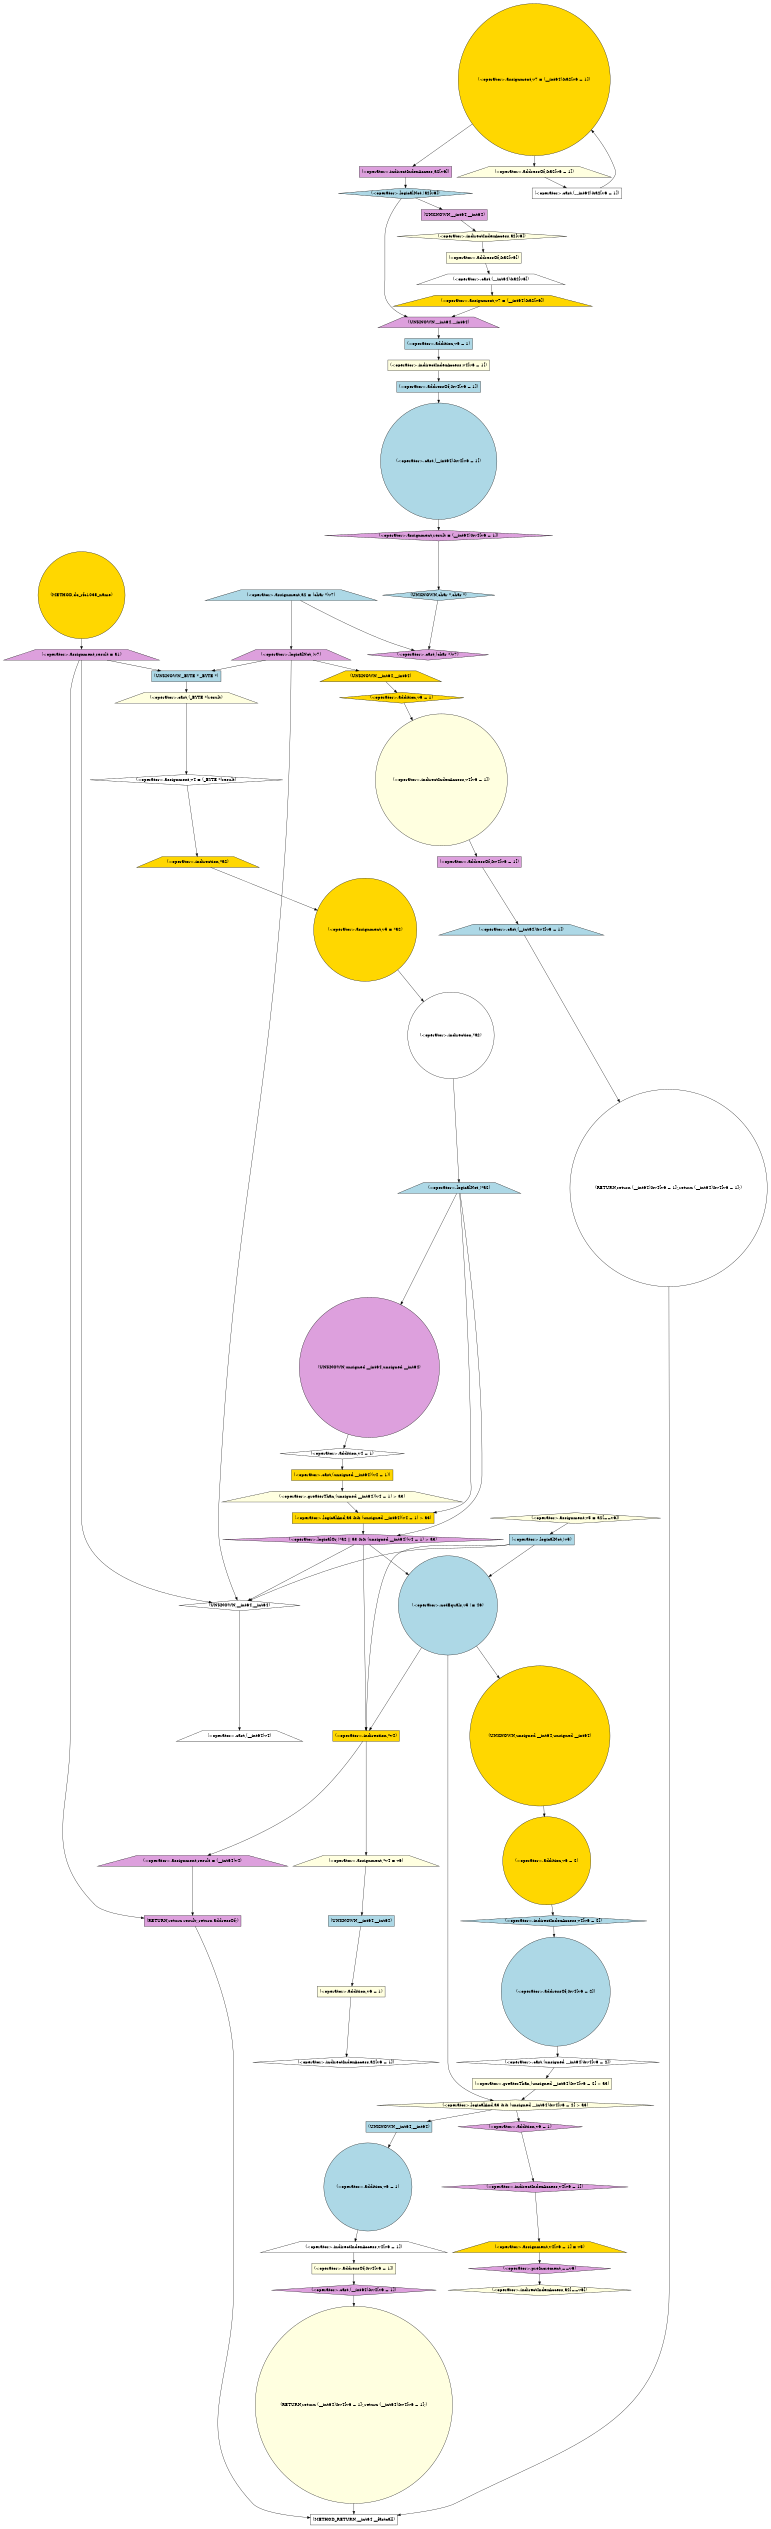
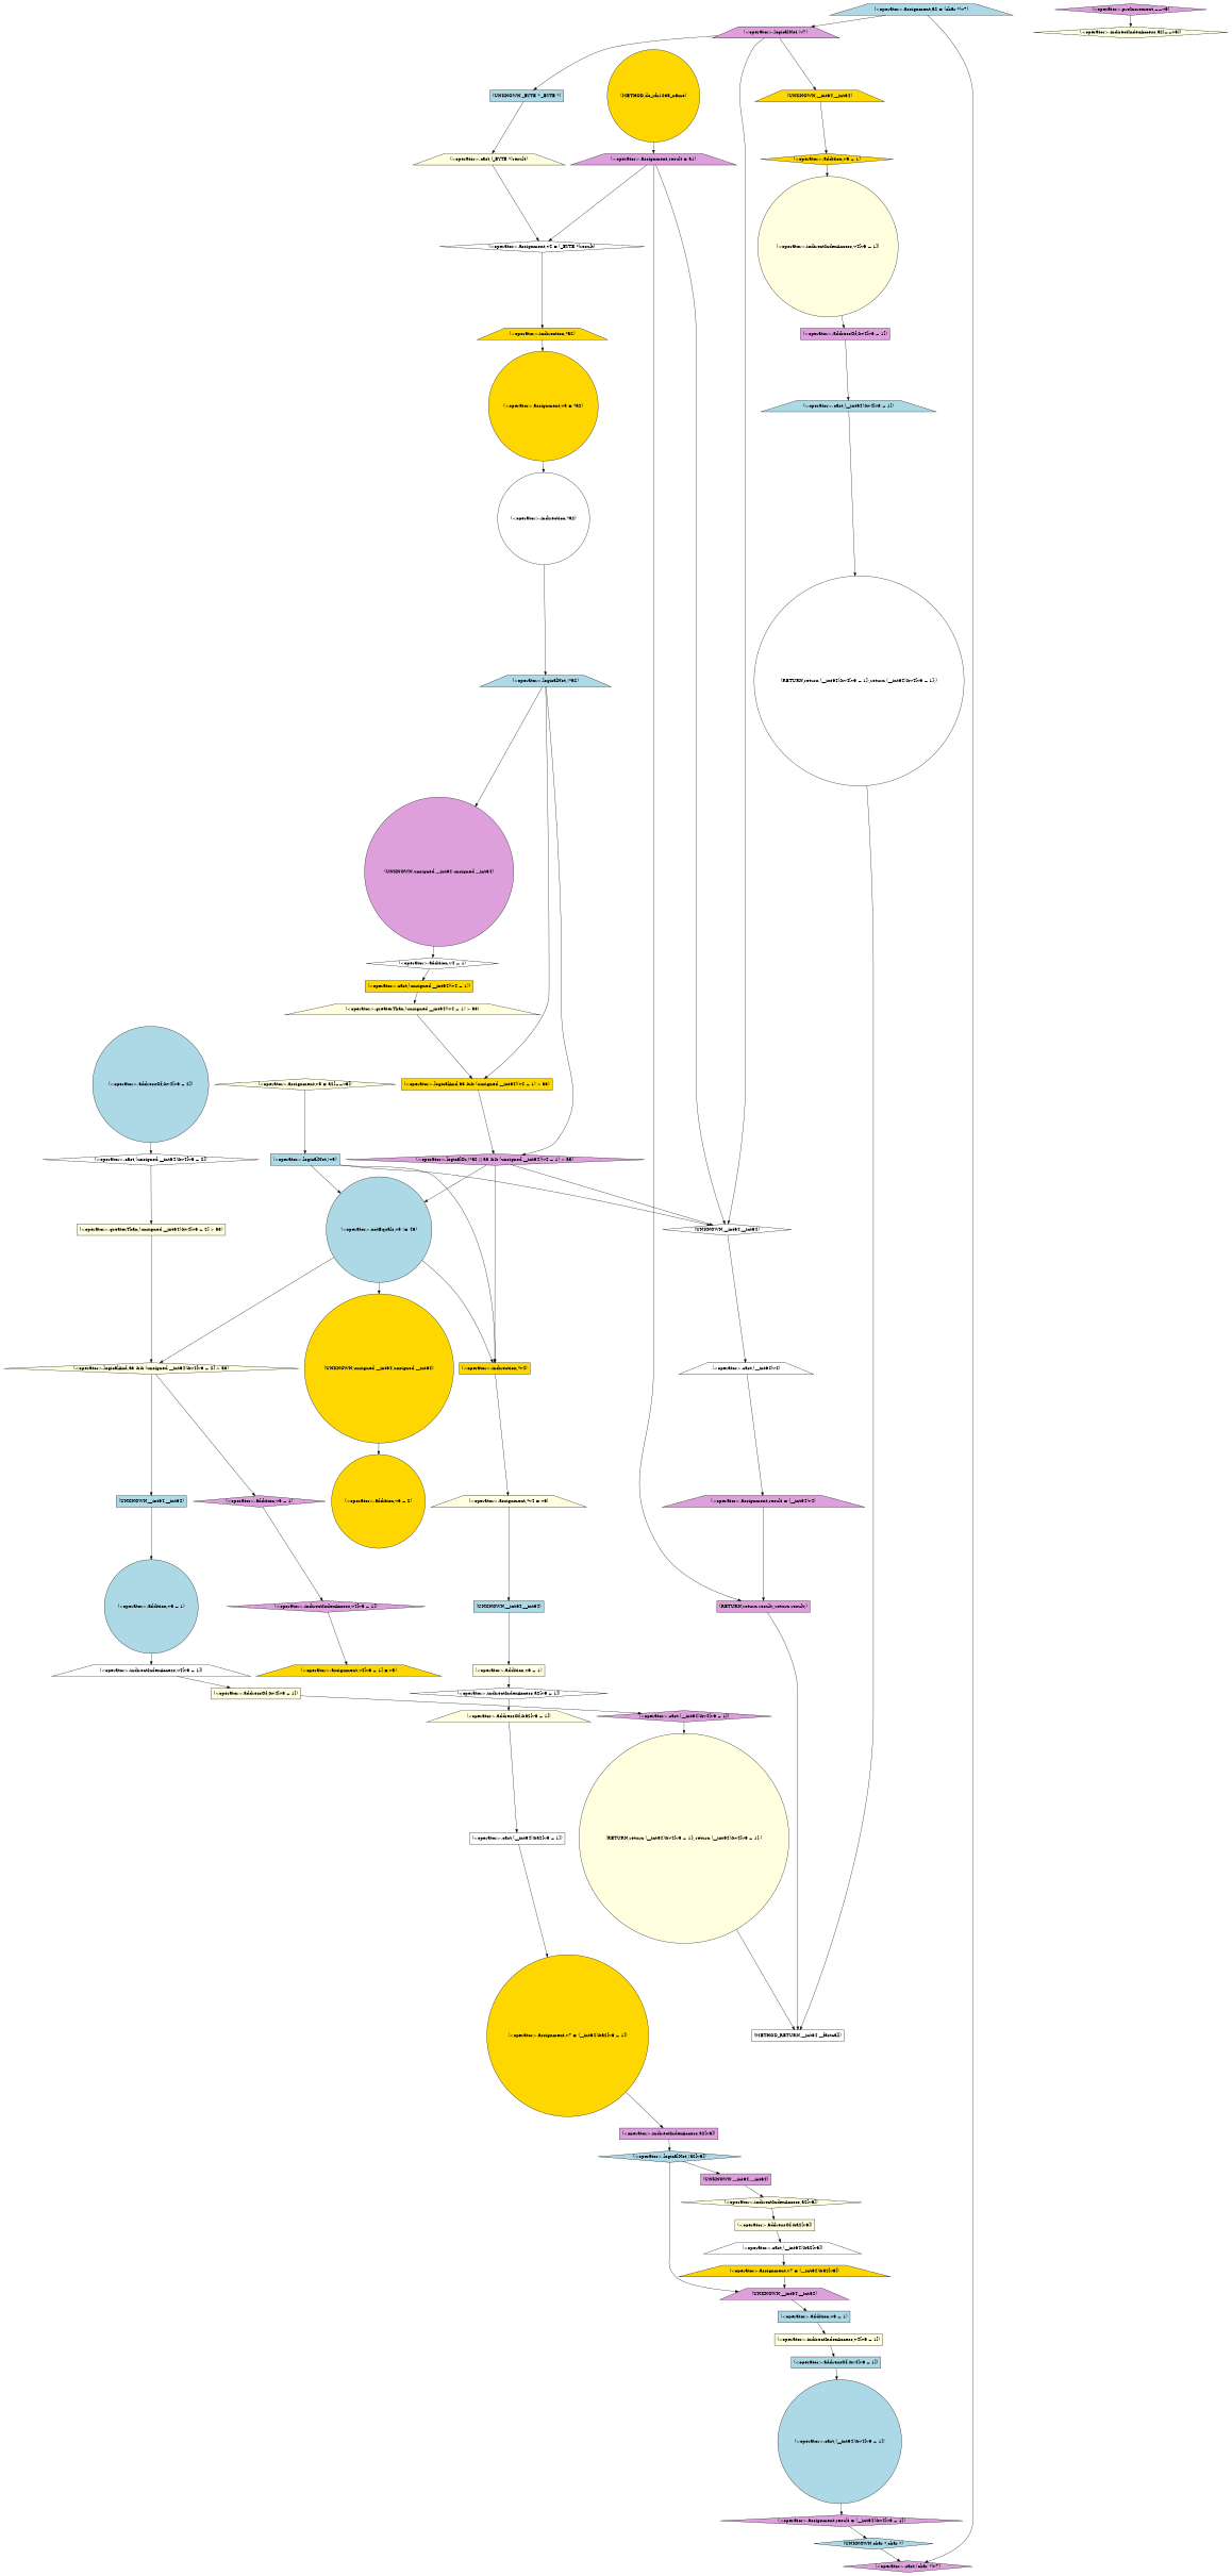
  digraph {
    node [fillcolor=plum shape=box style=filled]
    n1 [label="(<operator>.assignment,result = a1)" shape=trapezium]
    n2 [fillcolor=lightblue label="(UNKNOWN,_BYTE *,_BYTE *)"]
    n3 [fillcolor=white label="(UNKNOWN,__int64,__int64)" shape=diamond]
-   n4 [label="(RETURN,return result;,return addressOf;)"]
+   n4 [label="(RETURN,return result;,return result;)"]
    n5 [fillcolor=lightyellow label="(<operator>.cast,(_BYTE *)result)" shape=trapezium]
    n6 [fillcolor=white label="(<operator>.cast,(__int64)v4)" shape=trapezium]
    n7 [fillcolor=white label="(METHOD_RETURN,__int64 __fastcall)"]
    n8 [fillcolor=white label="(<operator>.assignment,v4 = (_BYTE *)result)" shape=diamond]
    n9 [fillcolor=gold label="(<operator>.indirection,*a2)" shape=trapezium]
    n10 [fillcolor=gold label="(<operator>.assignment,v5 = *a2)" shape=circle]
    n11 [fillcolor=white label="(<operator>.indirection,*a2)" shape=circle]
    n12 [fillcolor=lightblue label="(<operator>.logicalNot,!*a2)" shape=trapezium]
    n13 [label="(<operator>.logicalOr,!*a2 || a3 && (unsigned __int64)(v4 + 1) > a3)" shape=diamond]
    n14 [fillcolor=lightblue label="(<operator>.notEquals,v5 != 46)" shape=circle]
    n15 [fillcolor=gold label="(<operator>.indirection,*v4)"]
    n16 [fillcolor=lightyellow label="(<operator>.logicalAnd,a3 && (unsigned __int64)&v4[v6 + 2] > a3)" shape=diamond]
    n17 [fillcolor=gold label="(UNKNOWN,unsigned __int64,unsigned __int64)" shape=circle]
    n18 [fillcolor=lightyellow label="(<operator>.assignment,*v4 = v6)" shape=trapezium]
    n19 [fillcolor=gold label="(<operator>.logicalAnd,a3 && (unsigned __int64)(v4 + 1) > a3)"]
    n20 [label="(UNKNOWN,unsigned __int64,unsigned __int64)" shape=circle]
    n21 [fillcolor=white label="(<operator>.addition,v4 + 1)" shape=diamond]
    n22 [fillcolor=lightyellow label="(<operator>.greaterThan,(unsigned __int64)(v4 + 1) > a3)" shape=trapezium]
    n23 [fillcolor=gold label="(<operator>.cast,(unsigned __int64)(v4 + 1))"]
    n24 [fillcolor=lightblue label="(UNKNOWN,__int64,__int64)"]
    n25 [label="(<operator>.addition,v6 + 1)" shape=diamond]
    n26 [fillcolor=gold label="(<operator>.addition,v6 + 2)" shape=circle]
    n27 [fillcolor=lightblue label="(<operator>.addition,v6 + 1)" shape=circle]
    n28 [label="(<operator>.indirectIndexAccess,v4[v6 + 1])" shape=diamond]
    n29 [fillcolor=lightyellow label="(<operator>.greaterThan,(unsigned __int64)&v4[v6 + 2] > a3)"]
    n30 [fillcolor=white label="(<operator>.cast,(unsigned __int64)&v4[v6 + 2])" shape=diamond]
-   n31 [fillcolor=lightblue label="(<operator>.indirectIndexAccess,v4[v6 + 2])" shape=diamond]
    n32 [fillcolor=lightblue label="(<operator>.addressOf,&v4[v6 + 2])" shape=circle]
    n33 [fillcolor=lightyellow label="(RETURN,return (__int64)&v4[v6 + 1];,return (__int64)&v4[v6 + 1];)" shape=circle]
    n34 [label="(<operator>.cast,(__int64)&v4[v6 + 1])" shape=diamond]
    n35 [fillcolor=white label="(<operator>.indirectIndexAccess,v4[v6 + 1])" shape=trapezium]
    n36 [fillcolor=lightyellow label="(<operator>.addressOf,&v4[v6 + 1])"]
    n37 [fillcolor=gold label="(<operator>.assignment,v4[v6 + 1] = v5)" shape=trapezium]
    n38 [label="(<operator>.preIncrement,++v6)" shape=diamond]
    n39 [fillcolor=lightyellow label="(<operator>.indirectIndexAccess,a2[++v6])" shape=diamond]
    n40 [fillcolor=lightyellow label="(<operator>.assignment,v5 = a2[++v6])" shape=diamond]
    n41 [fillcolor=lightblue label="(<operator>.logicalNot,!v5)"]
    n42 [fillcolor=lightblue label="(UNKNOWN,__int64,__int64)"]
    n43 [fillcolor=lightyellow label="(<operator>.addition,v6 + 1)"]
    n44 [fillcolor=gold label="(<operator>.assignment,v7 = (__int64)&a2[v6 + 1])" shape=circle]
    n45 [label="(<operator>.indirectIndexAccess,a2[v6])"]
    n46 [fillcolor=lightblue label="(<operator>.logicalNot,!a2[v6])" shape=diamond]
    n47 [fillcolor=white label="(<operator>.cast,(__int64)&a2[v6 + 1])"]
    n48 [fillcolor=white label="(<operator>.indirectIndexAccess,a2[v6 + 1])" shape=diamond]
    n49 [fillcolor=lightyellow label="(<operator>.addressOf,&a2[v6 + 1])" shape=trapezium]
    n50 [label="(UNKNOWN,__int64,__int64)"]
    n51 [label="(UNKNOWN,__int64,__int64)" shape=trapezium]
    n52 [fillcolor=lightyellow label="(<operator>.indirectIndexAccess,a2[v6])" shape=diamond]
    n53 [fillcolor=lightblue label="(<operator>.addition,v6 + 1)"]
    n54 [fillcolor=gold label="(<operator>.assignment,v7 = (__int64)&a2[v6])" shape=trapezium]
    n55 [fillcolor=white label="(<operator>.cast,(__int64)&a2[v6])" shape=trapezium]
    n56 [fillcolor=lightyellow label="(<operator>.addressOf,&a2[v6])"]
    n57 [label="(<operator>.assignment,result = (__int64)&v4[v6 + 1])" shape=diamond]
    n58 [fillcolor=lightblue label="(UNKNOWN,char *,char *)" shape=diamond]
    n59 [label="(<operator>.cast,(char *)v7)" shape=diamond]
    n60 [fillcolor=lightblue label="(<operator>.cast,(__int64)&v4[v6 + 1])" shape=circle]
    n61 [fillcolor=lightyellow label="(<operator>.indirectIndexAccess,v4[v6 + 1])"]
    n62 [fillcolor=lightblue label="(<operator>.addressOf,&v4[v6 + 1])"]
    n63 [fillcolor=lightblue label="(<operator>.assignment,a2 = (char *)v7)" shape=trapezium]
    n64 [label="(<operator>.logicalNot,!v7)" shape=trapezium]
    n65 [fillcolor=gold label="(UNKNOWN,__int64,__int64)" shape=trapezium]
    n66 [fillcolor=gold label="(<operator>.addition,v6 + 1)" shape=diamond]
    n67 [fillcolor=white label="(RETURN,return (__int64)&v4[v6 + 1];,return (__int64)&v4[v6 + 1];)" shape=circle]
    n68 [fillcolor=lightblue label="(<operator>.cast,(__int64)&v4[v6 + 1])" shape=trapezium]
    n69 [fillcolor=lightyellow label="(<operator>.indirectIndexAccess,v4[v6 + 1])" shape=circle]
    n70 [label="(<operator>.addressOf,&v4[v6 + 1])"]
    n71 [label="(<operator>.assignment,result = (__int64)v4)" shape=trapezium]
    n72 [fillcolor=gold label="(METHOD,do_rfc1035_name)" shape=circle]
-   n1 -> n2
+   n1 -> n8
    n1 -> n3
    n1 -> n4
    n2 -> n5
    n3 -> n6
    n4 -> n7
    n5 -> n8
-   n15 -> n71
+   n6 -> n71
    n8 -> n9
    n9 -> n10
    n10 -> n11
    n11 -> n12
    n12 -> n13
    n12 -> n19
    n12 -> n20
    n13 -> n3
    n13 -> n14
    n13 -> n15
    n14 -> n15
    n14 -> n16
    n14 -> n17
    n15 -> n18
    n16 -> n24
    n16 -> n25
    n17 -> n26
    n18 -> n42
    n19 -> n13
    n20 -> n21
    n21 -> n23
    n22 -> n19
    n23 -> n22
    n24 -> n27
    n25 -> n28
-   n26 -> n31
    n27 -> n35
    n28 -> n37
    n29 -> n16
    n30 -> n29
-   n31 -> n32
    n32 -> n30
    n33 -> n7
    n34 -> n33
    n35 -> n36
    n36 -> n34
-   n37 -> n38
    n38 -> n39
    n40 -> n41
    n41 -> n3
    n41 -> n14
    n41 -> n15
    n42 -> n43
    n43 -> n48
    n44 -> n45
    n45 -> n46
    n46 -> n50
    n46 -> n51
    n47 -> n44
-   n44 -> n49
+   n48 -> n49
    n49 -> n47
    n50 -> n52
    n51 -> n53
    n52 -> n56
    n53 -> n61
    n54 -> n51
    n55 -> n54
    n56 -> n55
    n57 -> n58
    n58 -> n59
    n60 -> n57
    n61 -> n62
    n62 -> n60
    n63 -> n59
    n63 -> n64
    n64 -> n2
    n64 -> n3
    n64 -> n65
    n65 -> n66
    n66 -> n69
    n67 -> n7
    n68 -> n67
    n69 -> n70
    n70 -> n68
    n71 -> n4
    n72 -> n1
  }
